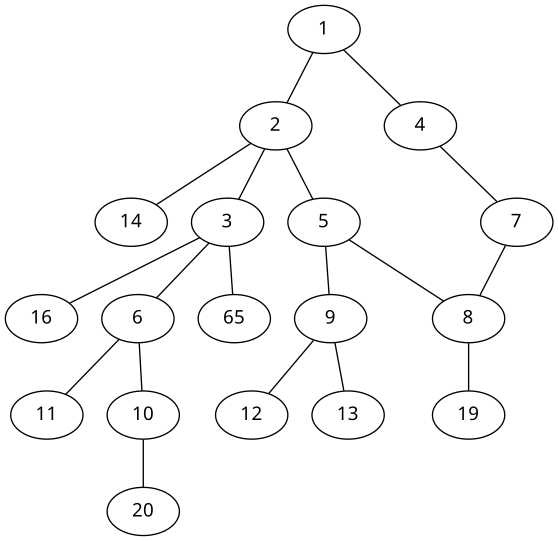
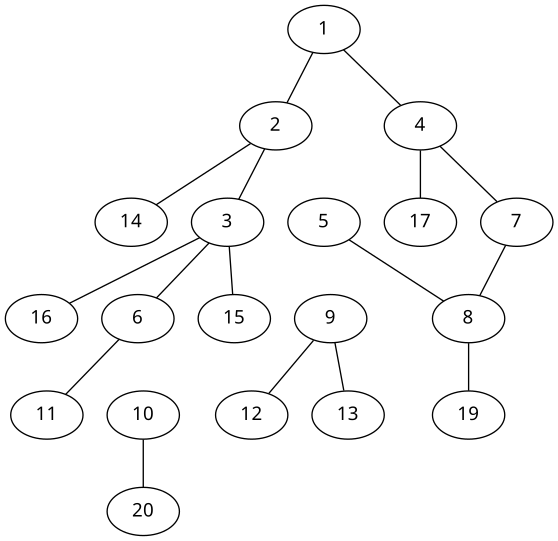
  graph {
    fontname="Noto Sans"
    node [chem=C fontname="Noto Sans"]
    edge [fontname="Noto Sans" valence=1]
    1
    2
    4
    3
    5
    14 [chem=H]
    6
-   15 [chem=H label=65]
+   15 [chem=H]
    16 [chem=H]
    7
+   17 [chem=H]
    8
    9 [chem=N]
    10 [chem=O]
    11 [chem=O]
    19 [chem=H]
    12 [chem=O]
    13 [chem=O]
    20 [chem=H]
    1 -- 2
    1 -- 4 [valence=2]
    2 -- 3
-   2 -- 5 [valence=2]
    2 -- 14
    4 -- 7
+   4 -- 17
    3 -- 6
    3 -- 15
    3 -- 16
    5 -- 8
-   5 -- 9
-   6 -- 10
    6 -- 11 [valence=2]
    7 -- 8 [valence=2]
    8 -- 19
    9 -- 12 [valence=2]
    9 -- 13
    10 -- 20
  }
